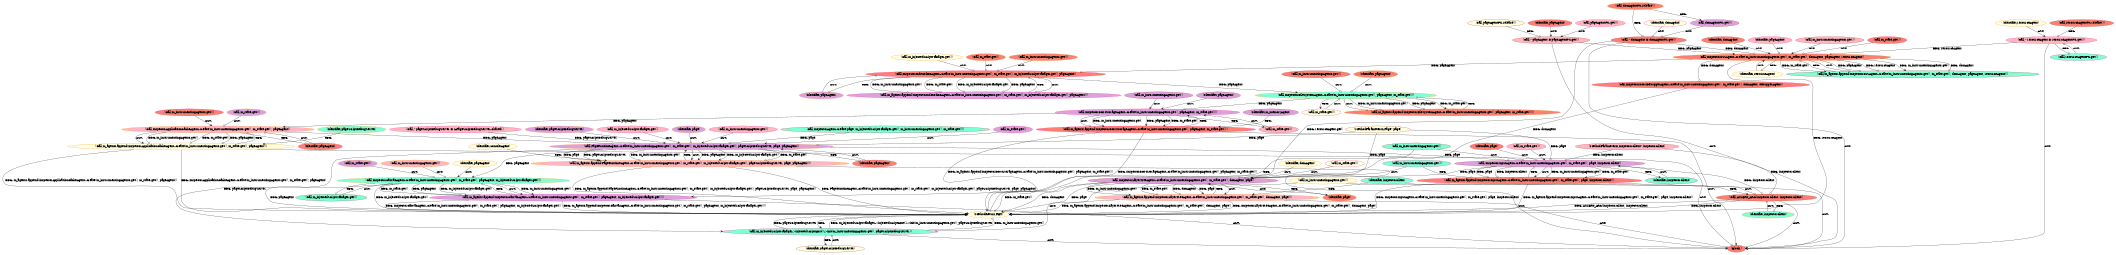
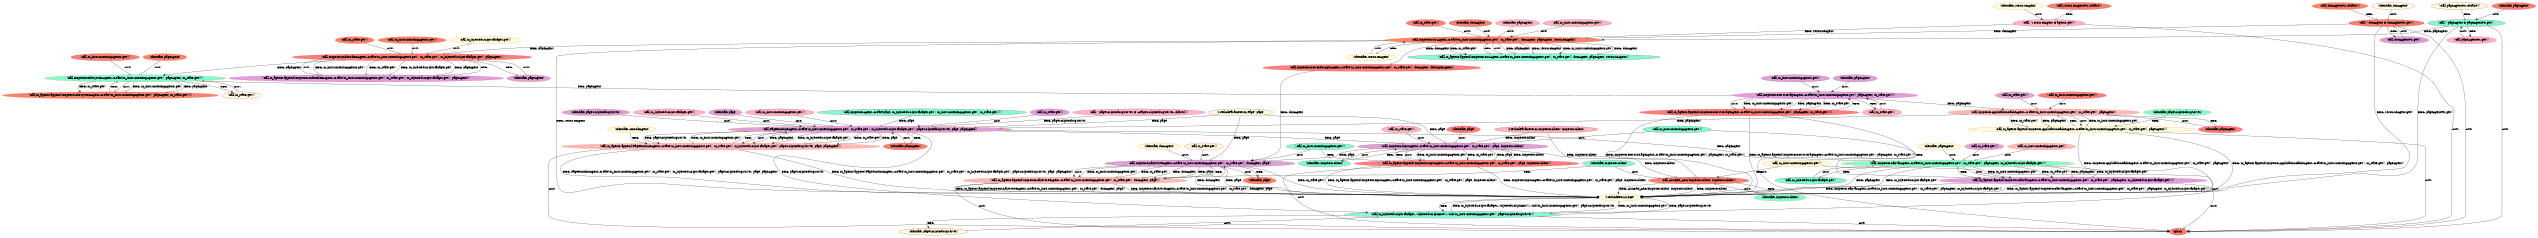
  digraph {
    node [color=darkorange fillcolor=salmon style=filled]
    edge [arrowhead=odot]
    n1 [color=deeppink fillcolor=plum label="(Call,InspectorDOMStorageAgent::create(m_instrumentingAgents.get(), pageAgent, m_state.get()))"]
    n2 [color=deeppink label="(Call,m_agents.append(InspectorDOMStorageAgent::create(m_instrumentingAgents.get(), pageAgent, m_state.get())))"]
    n3 [fillcolor=lightpink label="(Call,InspectorApplicationCacheAgent::create(m_instrumentingAgents.get(), m_state.get(), pageAgent))"]
    n4 [color=brown fillcolor=lightpink label="(Call,m_state.get())"]
    n5 [fillcolor=lightyellow label="(MethodReturn,RET)"]
    n6 [color=deeppink label="(Block,)"]
    n7 [fillcolor=lightyellow label="(Call,m_agents.append(InspectorApplicationCacheAgent::create(m_instrumentingAgents.get(), m_state.get(), pageAgent)))"]
    n8 [fillcolor=plum label="(Call,PageRuntimeAgent::create(m_instrumentingAgents.get(), m_state.get(), m_injectedScriptManager.get(), pageScriptDebugServer, page, pageAgent))"]
    n9 [color=deeppink label="(Identifier,pageAgent)"]
    n10 [fillcolor=aquamarine label="(Call,InspectorFileSystemAgent::create(m_instrumentingAgents.get(), pageAgent, m_state.get()))"]
    n11 [color=deeppink fillcolor=lightyellow label="(Call,m_state.get())"]
    n12 [label="(Call,m_agents.append(InspectorFileSystemAgent::create(m_instrumentingAgents.get(), pageAgent, m_state.get())))"]
    n13 [color=deeppink label="(Call,InspectorIndexedDBAgent::create(m_instrumentingAgents.get(), m_state.get(), m_injectedScriptManager.get(), pageAgent))"]
    n14 [color=deeppink fillcolor=plum label="(Call,m_agents.append(InspectorIndexedDBAgent::create(m_instrumentingAgents.get(), m_state.get(), m_injectedScriptManager.get(), pageAgent)))"]
    n15 [fillcolor=plum label="(Identifier,pageAgent)"]
    n16 [label="(Call,InspectorCSSAgent::create(m_instrumentingAgents.get(), m_state.get(), domAgent, pageAgent, resourceAgent))"]
    n17 [fillcolor=lightyellow label="(Identifier,resourceAgent)"]
    n18 [color=deeppink label="(Call,InspectorDOMDebuggerAgent::create(m_instrumentingAgents.get(), m_state.get(), domAgent, debuggerAgent))"]
    n19 [color=brown fillcolor=aquamarine label="(Call,m_agents.append(InspectorCSSAgent::create(m_instrumentingAgents.get(), m_state.get(), domAgent, pageAgent, resourceAgent)))"]
    n20 [color=brown fillcolor=plum label="(Call,InspectorLayerTreeAgent::create(m_instrumentingAgents.get(), m_state.get(), domAgent, page))"]
    n21 [color=deeppink fillcolor=aquamarine label="(Call,m_injectedScriptManager->injectedScriptHost()->init(m_instrumentingAgents.get(), pageScriptDebugServer))"]
    n22 [color=brown label="(Call,* domAgent = domAgentPtr.get())"]
    n23 [color=brown fillcolor=plum label="(Call,domAgentPtr.get())"]
-   n24 [color=brown fillcolor=lightpink label="(Call,* pageAgent = pageAgentPtr.get())"]
+   n24 [color=brown fillcolor=aquamarine label="(Call,* pageAgent = pageAgentPtr.get())"]
    n25 [color=deeppink fillcolor=lightpink label="(Call,pageAgentPtr.get())"]
-   n26 [color=deeppink fillcolor=lightpink label="(Call,* resourceAgent = resourceAgentPtr.get())"]
-   n27 [color=deeppink fillcolor=aquamarine label="(Call,resourceAgentPtr.get())"]
+   n26 [color=deeppink fillcolor=lightpink label="(Call,* resourceAgent = agents.get())"]
    n28 [fillcolor=lightpink label="(Call,m_agents.append(PageRuntimeAgent::create(m_instrumentingAgents.get(), m_state.get(), m_injectedScriptManager.get(), pageScriptDebugServer, page, pageAgent)))"]
    n29 [fillcolor=aquamarine label="(Call,InspectorCanvasAgent::create(m_instrumentingAgents.get(), m_state.get(), pageAgent, m_injectedScriptManager.get()))"]
    n30 [color=brown fillcolor=plum label="(Call,InspectorInputAgent::create(m_instrumentingAgents.get(), m_state.get(), page, inspectorClient))"]
    n31 [color=brown label="(Identifier,pageAgent)"]
    n32 [color=deeppink fillcolor=plum label="(Call,m_agents.append(InspectorCanvasAgent::create(m_instrumentingAgents.get(), m_state.get(), pageAgent, m_injectedScriptManager.get())))"]
    n33 [color=brown fillcolor=aquamarine label="(Call,m_injectedScriptManager.get())"]
    n34 [color=deeppink label="(Call,m_agents.append(InspectorInputAgent::create(m_instrumentingAgents.get(), m_state.get(), page, inspectorClient)))"]
    n35 [color=brown label="(Call,ASSERT_ARG(inspectorClient, inspectorClient))"]
    n36 [color=brown fillcolor=aquamarine label="(Identifier,inspectorClient)"]
    n37 [color=brown fillcolor=lightyellow label="(Identifier,pageScriptDebugServer)"]
    n38 [fillcolor=lightpink label="(Call,m_agents.append(InspectorLayerTreeAgent::create(m_instrumentingAgents.get(), m_state.get(), domAgent, page)))"]
    n39 [label="(Identifier,page)"]
    n40 [fillcolor=aquamarine label="(Identifier,inspectorClient)"]
    n41 [color=brown fillcolor=lightpink label="(Call,m_instrumentingAgents.get())"]
    n42 [color=brown fillcolor=lightyellow label="(Call,pageAgentPtr.release())"]
    n43 [fillcolor=plum label="(Call,m_state.get())"]
    n44 [fillcolor=lightyellow label="(Identifier,pageAgent)"]
    n45 [fillcolor=aquamarine label="(Identifier,pageScriptDebugServer)"]
    n46 [fillcolor=plum label="(Call,m_state.get())"]
    n47 [color=brown fillcolor=plum label="(Identifier,pageAgent)"]
    n48 [fillcolor=lightyellow label="(Identifier,domAgent)"]
    n49 [color=brown label="(Call,m_instrumentingAgents.get())"]
    n50 [color=deeppink label="(Call,m_state.get())"]
    n51 [color=deeppink fillcolor=lightpink label="(Call,m_injectedScriptManager.get())"]
    n52 [label="(Call,domAgentPtr.release())"]
    n53 [fillcolor=plum label="(Identifier,page)"]
    n54 [color=brown fillcolor=plum label="(Call,m_instrumentingAgents.get())"]
    n55 [color=deeppink fillcolor=lightpink label="(Call,m_instrumentingAgents.get())"]
    n56 [fillcolor=lightyellow label="(Identifier,consoleAgent)"]
    n57 [color=deeppink fillcolor=lightyellow label="(Identifier,domAgent)"]
    n58 [color=brown fillcolor=aquamarine label="(Call,InspectorAgent::create(page, m_injectedScriptManager.get(), m_instrumentingAgents.get(), m_state.get()))"]
    n59 [label="(Call,m_state.get())"]
    n60 [fillcolor=lightyellow label="(Identifier,resourceAgent)"]
    n61 [color=deeppink fillcolor=plum label="(Call,m_state.get())"]
    n62 [label="(Call,m_instrumentingAgents.get())"]
    n63 [color=brown label="(Call,resourceAgentPtr.release())"]
    n64 [color=deeppink fillcolor=lightpink label="(Call,* pageScriptDebugServer = &PageScriptDebugServer::shared())"]
    n65 [color=deeppink label="(Identifier,page)"]
    n66 [color=brown label="(Identifier,domAgent)"]
    n67 [fillcolor=lightyellow label="(Call,m_injectedScriptManager.get())"]
    n68 [color=brown fillcolor=lightyellow label="(MethodParameterIn,Page* page)"]
    n69 [color=brown fillcolor=aquamarine label="(Call,m_instrumentingAgents.get())"]
    n70 [fillcolor=lightyellow label="(Call,m_instrumentingAgents.get())"]
    n71 [color=deeppink fillcolor=aquamarine label="(Identifier,inspectorClient)"]
    n72 [color=deeppink fillcolor=aquamarine label="(Call,m_instrumentingAgents.get())"]
    n73 [color=deeppink label="(Identifier,pageAgent)"]
    n74 [color=brown fillcolor=lightpink label="(MethodParameterIn,InspectorClient* inspectorClient)"]
    n75 [color=deeppink fillcolor=lightpink label="(Call,m_state.get())"]
    n76 [color=deeppink fillcolor=lightyellow label="(Call,m_state.get())"]
    n77 [fillcolor=lightpink label="(Call,m_instrumentingAgents.get())"]
    n78 [color=deeppink label="(Call,m_instrumentingAgents.get())"]
-   n79 [color=brown fillcolor=plum label="(Identifier,m_memoryAgent)"]
    n80 [fillcolor=plum label="(Identifier,pageScriptDebugServer)"]
    n81 [label="(Identifier,pageAgent)"]
    n82 [color=deeppink fillcolor=lightpink label="(Identifier,pageAgent)"]
    n1 -> n2 [label="AST: "]
    n1 -> n2 [arrowhead=vee label="DDG: m_instrumentingAgents.get()"]
    n1 -> n2 [arrowhead=vee label="DDG: pageAgent"]
    n1 -> n2 [arrowhead=vee label="DDG: m_state.get()"]
    n1 -> n3 [arrowhead=vee label="DDG: pageAgent"]
    n1 -> n4 [arrowhead=vee label="CFG: "]
    n2 -> n1 [arrowhead=vee label="CFG: "]
    n2 -> n5 [label="DDG: InspectorDOMStorageAgent::create(m_instrumentingAgents.get(), pageAgent, m_state.get())"]
    n2 -> n5 [arrowhead=vee label="DDG: m_agents.append(InspectorDOMStorageAgent::create(m_instrumentingAgents.get(), pageAgent, m_state.get()))"]
    n2 -> n6 [arrowhead=vee label="AST: "]
    n3 -> n7 [arrowhead=vee label="AST: "]
    n3 -> n7 [label="DDG: m_instrumentingAgents.get()"]
    n3 -> n7 [label="DDG: m_state.get()"]
    n3 -> n7 [label="DDG: pageAgent"]
    n3 -> n8 [label="DDG: pageAgent"]
    n3 -> n9 [label="CFG: "]
    n4 -> n1 [arrowhead=vee label="AST: "]
    n5 -> n21 [arrowhead=vee label="CFG: "]
    n7 -> n3 [label="CFG: "]
    n7 -> n5 [arrowhead=vee label="DDG: InspectorApplicationCacheAgent::create(m_instrumentingAgents.get(), m_state.get(), pageAgent)"]
    n7 -> n5 [label="DDG: m_agents.append(InspectorApplicationCacheAgent::create(m_instrumentingAgents.get(), m_state.get(), pageAgent))"]
    n7 -> n6 [label="AST: "]
    n8 -> n21 [arrowhead=vee label="DDG: pageScriptDebugServer"]
    n8 -> n28 [arrowhead=vee label="AST: "]
    n8 -> n28 [arrowhead=vee label="DDG: pageAgent"]
    n8 -> n28 [arrowhead=vee label="DDG: m_injectedScriptManager.get()"]
    n8 -> n28 [label="DDG: m_state.get()"]
    n8 -> n28 [arrowhead=vee label="DDG: page"]
    n8 -> n28 [arrowhead=vee label="DDG: pageScriptDebugServer"]
    n8 -> n28 [label="DDG: m_instrumentingAgents.get()"]
    n8 -> n29 [arrowhead=vee label="DDG: pageAgent"]
    n8 -> n30 [label="DDG: page"]
    n8 -> n31 [label="CFG: "]
    n9 -> n3 [label="AST: "]
    n10 -> n1 [label="DDG: pageAgent"]
    n10 -> n11 [arrowhead=vee label="CFG: "]
    n10 -> n12 [label="AST: "]
    n10 -> n12 [label="DDG: m_instrumentingAgents.get()"]
    n10 -> n12 [label="DDG: pageAgent"]
    n10 -> n12 [arrowhead=vee label="DDG: m_state.get()"]
    n11 -> n10 [label="AST: "]
    n12 -> n10 [label="CFG: "]
    n13 -> n10 [arrowhead=vee label="DDG: pageAgent"]
    n13 -> n14 [label="AST: "]
    n13 -> n14 [label="DDG: m_instrumentingAgents.get()"]
    n13 -> n14 [label="DDG: m_state.get()"]
    n13 -> n14 [label="DDG: m_injectedScriptManager.get()"]
    n13 -> n14 [label="DDG: pageAgent"]
    n13 -> n15 [label="CFG: "]
    n14 -> n13 [label="CFG: "]
    n15 -> n13 [label="AST: "]
    n16 -> n5 [arrowhead=vee label="DDG: resourceAgent"]
    n16 -> n13 [label="DDG: pageAgent"]
    n16 -> n17 [label="CFG: "]
    n16 -> n18 [label="DDG: domAgent"]
    n16 -> n19 [label="AST: "]
    n16 -> n19 [label="DDG: pageAgent"]
    n16 -> n19 [label="DDG: resourceAgent"]
    n16 -> n19 [arrowhead=vee label="DDG: m_instrumentingAgents.get()"]
    n16 -> n19 [label="DDG: domAgent"]
    n16 -> n19 [arrowhead=vee label="DDG: m_state.get()"]
    n17 -> n16 [arrowhead=vee label="AST: "]
    n18 -> n20 [arrowhead=vee label="DDG: domAgent"]
    n19 -> n16 [label="CFG: "]
    n20 -> n5 [arrowhead=vee label="DDG: domAgent"]
    n20 -> n5 [label="DDG: page"]
    n20 -> n5 [label="DDG: m_state.get()"]
    n20 -> n38 [arrowhead=vee label="AST: "]
    n20 -> n38 [arrowhead=vee label="DDG: m_instrumentingAgents.get()"]
    n20 -> n38 [label="DDG: m_state.get()"]
    n20 -> n38 [label="DDG: domAgent"]
    n20 -> n38 [arrowhead=vee label="DDG: page"]
    n20 -> n39 [arrowhead=vee label="CFG: "]
    n21 -> n5 [label="DDG: m_injectedScriptManager->injectedScriptHost()->init(m_instrumentingAgents.get(), pageScriptDebugServer)"]
    n21 -> n5 [label="DDG: m_instrumentingAgents.get()"]
    n21 -> n5 [label="DDG: pageScriptDebugServer"]
    n21 -> n6 [arrowhead=vee label="AST: "]
    n21 -> n37 [arrowhead=vee label="CFG: "]
    n22 -> n5 [label="DDG: resourceAgent.get()"]
    n22 -> n6 [arrowhead=vee label="AST: "]
    n22 -> n16 [label="DDG: domAgent"]
-   n52 -> n23 [arrowhead=vee label="CFG: "]
+   n22 -> n23 [arrowhead=vee label="CFG: "]
    n23 -> n22 [label="AST: "]
+   n24 -> n5 [arrowhead=vee label="DDG: pageAgentPtr.get()"]
    n24 -> n6 [arrowhead=vee label="AST: "]
    n24 -> n16 [arrowhead=vee label="DDG: pageAgent"]
+   n24 -> n25 [arrowhead=vee label="CFG: "]
    n25 -> n24 [arrowhead=vee label="AST: "]
    n26 -> n6 [arrowhead=vee label="AST: "]
    n26 -> n16 [label="DDG: resourceAgent"]
-   n26 -> n27 [label="CFG: "]
-   n27 -> n26 [label="AST: "]
    n28 -> n5 [arrowhead=vee label="DDG: PageRuntimeAgent::create(m_instrumentingAgents.get(), m_state.get(), m_injectedScriptManager.get(), pageScriptDebugServer, page, pageAgent)"]
    n28 -> n5 [arrowhead=vee label="DDG: m_agents.append(PageRuntimeAgent::create(m_instrumentingAgents.get(), m_state.get(), m_injectedScriptManager.get(), pageScriptDebugServer, page, pageAgent))"]
    n28 -> n6 [label="AST: "]
    n28 -> n8 [arrowhead=vee label="CFG: "]
    n29 -> n5 [arrowhead=vee label="DDG: pageAgent"]
    n29 -> n5 [arrowhead=vee label="DDG: m_injectedScriptManager.get()"]
    n29 -> n32 [arrowhead=vee label="AST: "]
    n29 -> n32 [arrowhead=vee label="DDG: m_instrumentingAgents.get()"]
    n29 -> n32 [arrowhead=vee label="DDG: m_state.get()"]
    n29 -> n32 [label="DDG: pageAgent"]
    n29 -> n32 [label="DDG: m_injectedScriptManager.get()"]
    n29 -> n33 [label="CFG: "]
    n30 -> n20 [label="DDG: page"]
    n30 -> n34 [arrowhead=vee label="AST: "]
    n30 -> n34 [label="DDG: m_instrumentingAgents.get()"]
    n30 -> n34 [arrowhead=vee label="DDG: m_state.get()"]
    n30 -> n34 [label="DDG: page"]
    n30 -> n34 [label="DDG: inspectorClient"]
    n30 -> n35 [label="DDG: inspectorClient"]
    n30 -> n36 [arrowhead=vee label="CFG: "]
    n31 -> n8 [arrowhead=vee label="AST: "]
    n32 -> n5 [label="DDG: m_agents.append(InspectorCanvasAgent::create(m_instrumentingAgents.get(), m_state.get(), pageAgent, m_injectedScriptManager.get()))"]
    n32 -> n5 [label="DDG: InspectorCanvasAgent::create(m_instrumentingAgents.get(), m_state.get(), pageAgent, m_injectedScriptManager.get())"]
    n32 -> n6 [label="AST: "]
    n32 -> n29 [label="CFG: "]
    n33 -> n29 [label="AST: "]
    n34 -> n5 [label="DDG: m_agents.append(InspectorInputAgent::create(m_instrumentingAgents.get(), m_state.get(), page, inspectorClient))"]
    n34 -> n5 [arrowhead=vee label="DDG: InspectorInputAgent::create(m_instrumentingAgents.get(), m_state.get(), page, inspectorClient)"]
    n34 -> n6 [arrowhead=vee label="AST: "]
    n34 -> n30 [label="CFG: "]
    n35 -> n5 [arrowhead=vee label="DDG: inspectorClient"]
    n35 -> n5 [arrowhead=vee label="DDG: ASSERT_ARG(inspectorClient, inspectorClient)"]
-   n35 -> n6 [label="AST: "]
    n35 -> n40 [label="CFG: "]
    n36 -> n30 [arrowhead=vee label="AST: "]
    n37 -> n21 [label="AST: "]
    n38 -> n5 [arrowhead=vee label="DDG: InspectorLayerTreeAgent::create(m_instrumentingAgents.get(), m_state.get(), domAgent, page)"]
    n38 -> n5 [label="DDG: m_agents.append(InspectorLayerTreeAgent::create(m_instrumentingAgents.get(), m_state.get(), domAgent, page))"]
    n38 -> n6 [label="AST: "]
    n38 -> n20 [label="CFG: "]
    n39 -> n20 [arrowhead=vee label="AST: "]
    n40 -> n35 [label="AST: "]
    n41 -> n16 [arrowhead=vee label="AST: "]
    n42 -> n24 [label="CFG: "]
    n43 -> n3 [label="AST: "]
    n44 -> n29 [arrowhead=vee label="AST: "]
    n45 -> n7 [arrowhead=vee label="CFG: "]
    n46 -> n29 [label="AST: "]
    n47 -> n1 [arrowhead=vee label="AST: "]
    n48 -> n20 [label="AST: "]
    n49 -> n10 [label="AST: "]
    n50 -> n16 [label="AST: "]
    n51 -> n8 [arrowhead=vee label="AST: "]
    n52 -> n22 [label="CFG: "]
    n53 -> n8 [label="AST: "]
    n54 -> n1 [arrowhead=vee label="AST: "]
    n55 -> n8 [arrowhead=vee label="AST: "]
    n56 -> n28 [arrowhead=vee label="CFG: "]
    n57 -> n22 [label="AST: "]
    n58 -> n8 [label="DDG: page"]
    n59 -> n13 [label="AST: "]
    n60 -> n26 [arrowhead=vee label="AST: "]
    n61 -> n8 [arrowhead=vee label="AST: "]
    n62 -> n13 [label="AST: "]
    n63 -> n26 [label="CFG: "]
    n64 -> n8 [label="DDG: pageScriptDebugServer"]
    n65 -> n30 [label="AST: "]
    n66 -> n16 [arrowhead=vee label="AST: "]
    n67 -> n13 [label="AST: "]
    n68 -> n8 [label="DDG: page"]
    n68 -> n20 [label="DDG: page"]
    n68 -> n30 [label="DDG: page"]
    n69 -> n30 [label="AST: "]
    n69 -> n32 [arrowhead=vee label="CFG: "]
    n70 -> n21 [label="AST: "]
    n70 -> n35 [arrowhead=vee label="CFG: "]
    n71 -> n35 [label="AST: "]
    n71 -> n38 [arrowhead=vee label="CFG: "]
    n72 -> n20 [arrowhead=vee label="AST: "]
    n72 -> n34 [label="CFG: "]
    n73 -> n24 [arrowhead=vee label="AST: "]
    n74 -> n30 [label="DDG: inspectorClient"]
    n74 -> n35 [label="DDG: inspectorClient"]
    n75 -> n30 [arrowhead=vee label="AST: "]
    n76 -> n20 [label="AST: "]
    n77 -> n29 [label="AST: "]
    n78 -> n3 [arrowhead=vee label="AST: "]
-   n79 -> n2 [arrowhead=vee label="CFG: "]
    n80 -> n8 [arrowhead=vee label="AST: "]
    n81 -> n10 [label="AST: "]
    n82 -> n16 [label="AST: "]
  }
